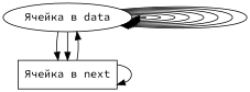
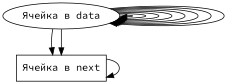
  digraph {
    fontname="Source Code Pro"
    node [fontname="Source Code Pro"]
    edge [fontname="Source Code Pro"]
    n1 [label="Ячейка в data"]
    n2 [label="Ячейка в next" shape=box]
    n1 -> n1
    n1 -> n1
    n1 -> n1
    n1 -> n1
    n1 -> n1
    n1 -> n1
    n1 -> n1
    n1 -> n1
    n1 -> n2
    n1 -> n2
-   n2 -> n1
    n2 -> n2
  }
